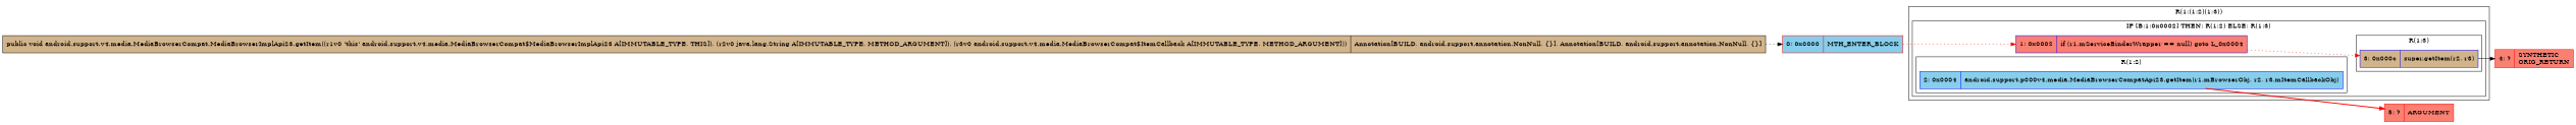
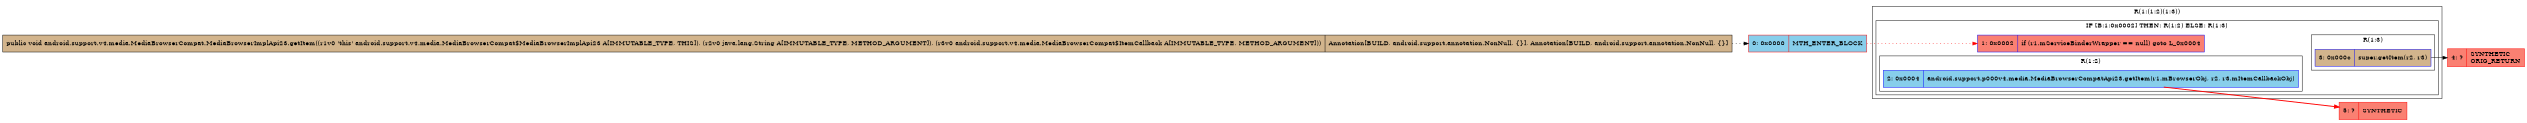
  digraph {
    rankdir=LR
    node [color=blue fillcolor=salmon shape=record style=filled]
    edge [color=red style=dotted]
    n1 [fillcolor=skyblue label="{2\:\ 0x0004|android.support.p000v4.media.MediaBrowserCompatApi23.getItem(r1.mBrowserObj, r2, r3.mItemCallbackObj)\l}"]
    n2 [fillcolor=tan label="{3\:\ 0x000c|super.getItem(r2, r3)\l}"]
    n3 [label="{1\:\ 0x0002|if (r1.mServiceBinderWrapper == null) goto L_0x0004\l}"]
-   n4 [color=red label="{5\:\ ?|ARGUMENT\l}"]
+   n4 [color=red label="{5\:\ ?|SYNTHETIC\l}"]
    n5 [color=red label="{4\:\ ?|SYNTHETIC\lORIG_RETURN\l}"]
    n6 [color=red fillcolor=skyblue label="{0\:\ 0x0000|MTH_ENTER_BLOCK\l}"]
    n7 [fillcolor=tan label="{public void android.support.v4.media.MediaBrowserCompat.MediaBrowserImplApi23.getItem((r1v0 'this' android.support.v4.media.MediaBrowserCompat$MediaBrowserImplApi23 A[IMMUTABLE_TYPE, THIS]), (r2v0 java.lang.String A[IMMUTABLE_TYPE, METHOD_ARGUMENT]), (r3v0 android.support.v4.media.MediaBrowserCompat$ItemCallback A[IMMUTABLE_TYPE, METHOD_ARGUMENT]))  | Annotation[BUILD, android.support.annotation.NonNull, \{\}], Annotation[BUILD, android.support.annotation.NonNull, \{\}]\l}" color=""]
    subgraph cluster_1 {
      label="R(1:(1:2)(1:3))"
      subgraph cluster_2 {
        label="IF [B:1:0x0002] THEN: R(1:2) ELSE: R(1:3)"
        n3
        subgraph cluster_3 {
          label="R(1:2)"
          n1
        }
        subgraph cluster_4 {
          label="R(1:3)"
          n2
        }
      }
    }
    n1 -> n4 [style=bold]
    n2 -> n5 [color=black style=solid]
-   n3 -> n2
    n6 -> n3
    n7 -> n6 [color=black]
  }
